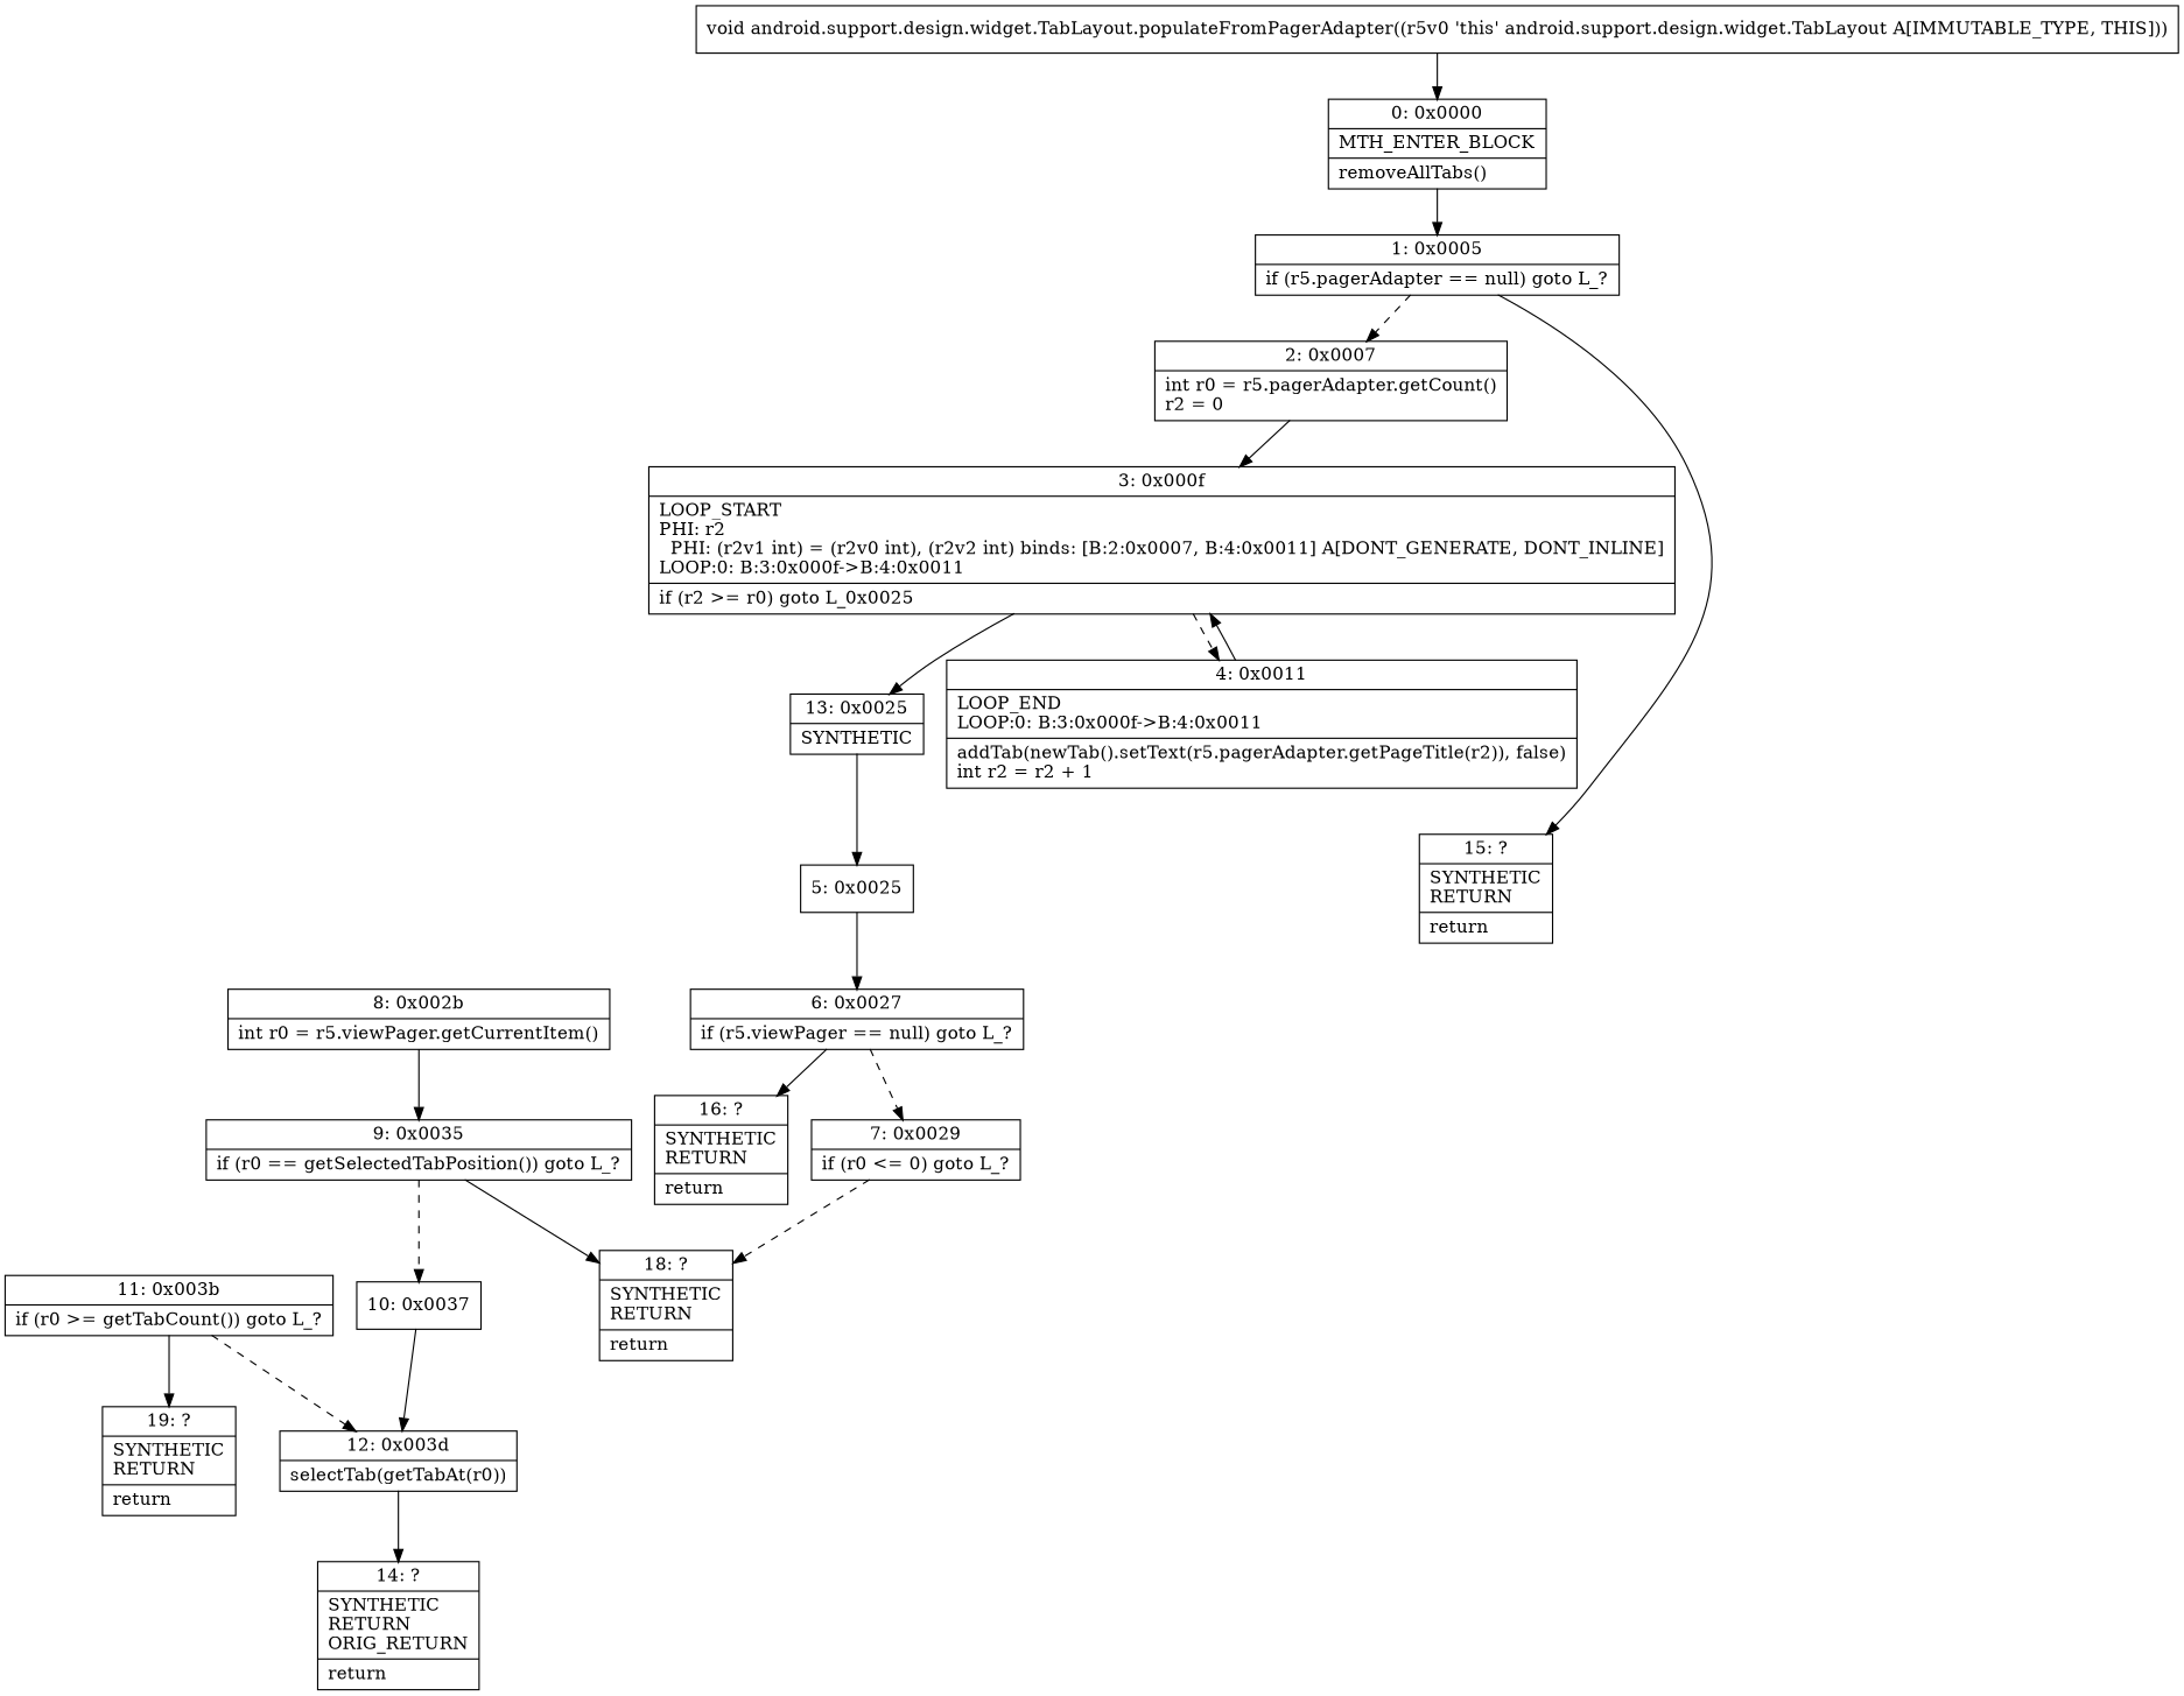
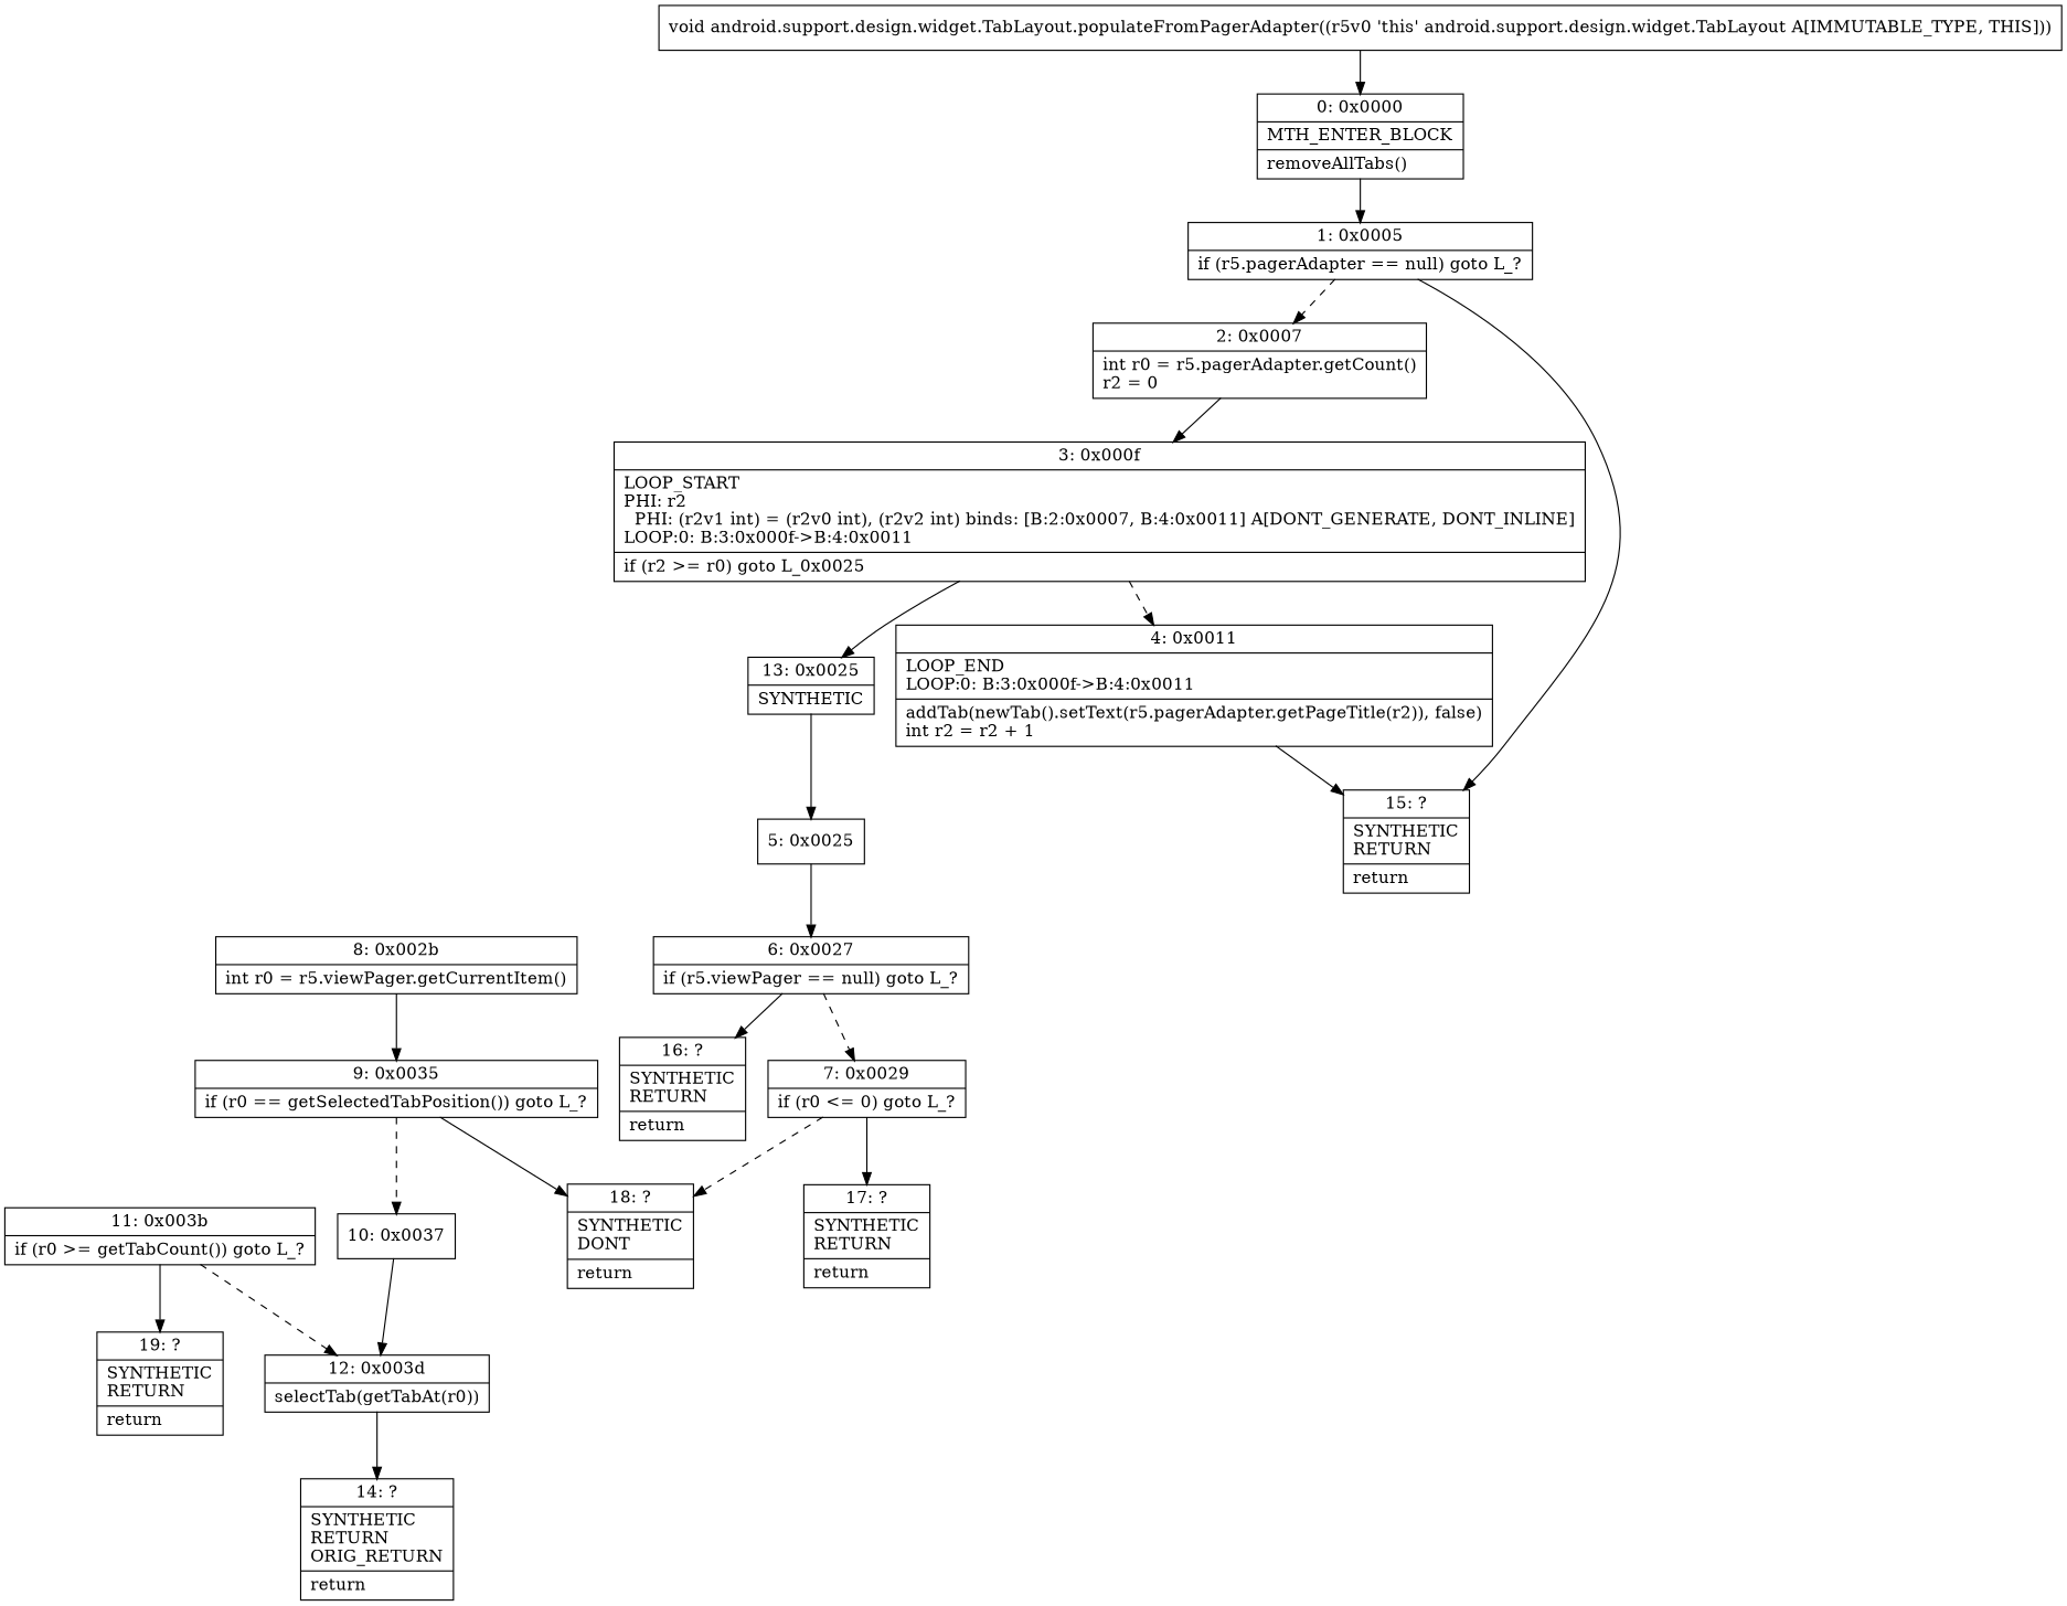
  digraph {
    node [shape=record]
    n1 [label="{0\:\ 0x0000|MTH_ENTER_BLOCK\l|removeAllTabs()\l}"]
    n2 [label="{1\:\ 0x0005|if (r5.pagerAdapter == null) goto L_?\l}"]
    n3 [label="{2\:\ 0x0007|int r0 = r5.pagerAdapter.getCount()\lr2 = 0\l}"]
    n4 [label="{15\:\ ?|SYNTHETIC\lRETURN\l|return\l}"]
    n5 [label="{3\:\ 0x000f|LOOP_START\lPHI: r2 \l  PHI: (r2v1 int) = (r2v0 int), (r2v2 int) binds: [B:2:0x0007, B:4:0x0011] A[DONT_GENERATE, DONT_INLINE]\lLOOP:0: B:3:0x000f\-\>B:4:0x0011\l|if (r2 \>= r0) goto L_0x0025\l}"]
    n6 [label="{4\:\ 0x0011|LOOP_END\lLOOP:0: B:3:0x000f\-\>B:4:0x0011\l|addTab(newTab().setText(r5.pagerAdapter.getPageTitle(r2)), false)\lint r2 = r2 + 1\l}"]
    n7 [label="{13\:\ 0x0025|SYNTHETIC\l}"]
    n8 [label="{5\:\ 0x0025}"]
    n9 [label="{6\:\ 0x0027|if (r5.viewPager == null) goto L_?\l}"]
    n10 [label="{7\:\ 0x0029|if (r0 \<= 0) goto L_?\l}"]
    n11 [label="{16\:\ ?|SYNTHETIC\lRETURN\l|return\l}"]
-   n13 [label="{18\:\ ?|SYNTHETIC\lRETURN\l|return\l}"]
+   n12 [label="{17\:\ ?|SYNTHETIC\lRETURN\l|return\l}"]
+   n13 [label="{18\:\ ?|SYNTHETIC\lDONT\l|return\l}"]
    n14 [label="{8\:\ 0x002b|int r0 = r5.viewPager.getCurrentItem()\l}"]
    n15 [label="{9\:\ 0x0035|if (r0 == getSelectedTabPosition()) goto L_?\l}"]
    n16 [label="{10\:\ 0x0037}"]
    n17 [label="{12\:\ 0x003d|selectTab(getTabAt(r0))\l}"]
    n18 [label="{11\:\ 0x003b|if (r0 \>= getTabCount()) goto L_?\l}"]
    n19 [label="{19\:\ ?|SYNTHETIC\lRETURN\l|return\l}"]
    n20 [label="{14\:\ ?|SYNTHETIC\lRETURN\lORIG_RETURN\l|return\l}"]
    n21 [label="{void android.support.design.widget.TabLayout.populateFromPagerAdapter((r5v0 'this' android.support.design.widget.TabLayout A[IMMUTABLE_TYPE, THIS])) }"]
    n1 -> n2
    n2 -> n3 [style=dashed]
    n2 -> n4
    n3 -> n5
    n5 -> n6 [style=dashed]
    n5 -> n7
-   n6 -> n5
+   n6 -> n4
    n7 -> n8
    n8 -> n9
    n9 -> n10 [style=dashed]
    n9 -> n11
+   n10 -> n12
    n10 -> n13 [style=dashed]
    n14 -> n15
    n15 -> n13
    n15 -> n16 [style=dashed]
    n16 -> n17
    n17 -> n20
    n18 -> n17 [style=dashed]
    n18 -> n19
    n21 -> n1
  }
